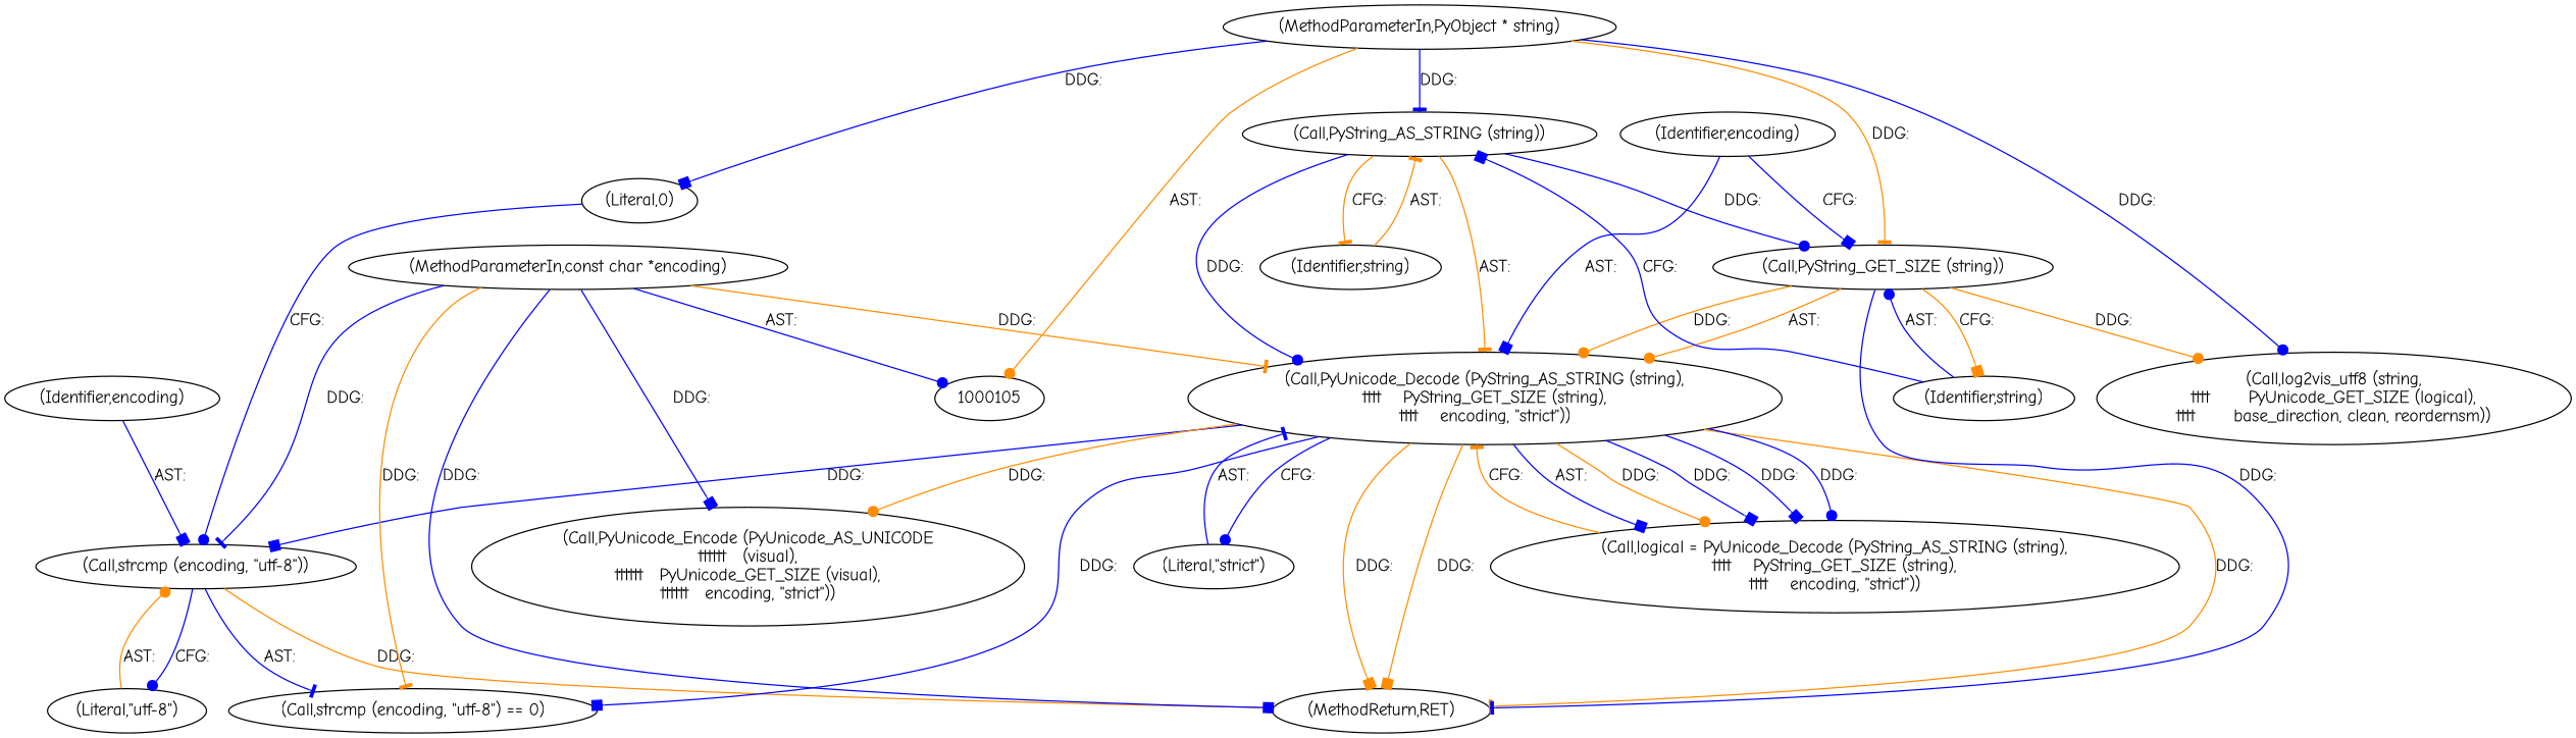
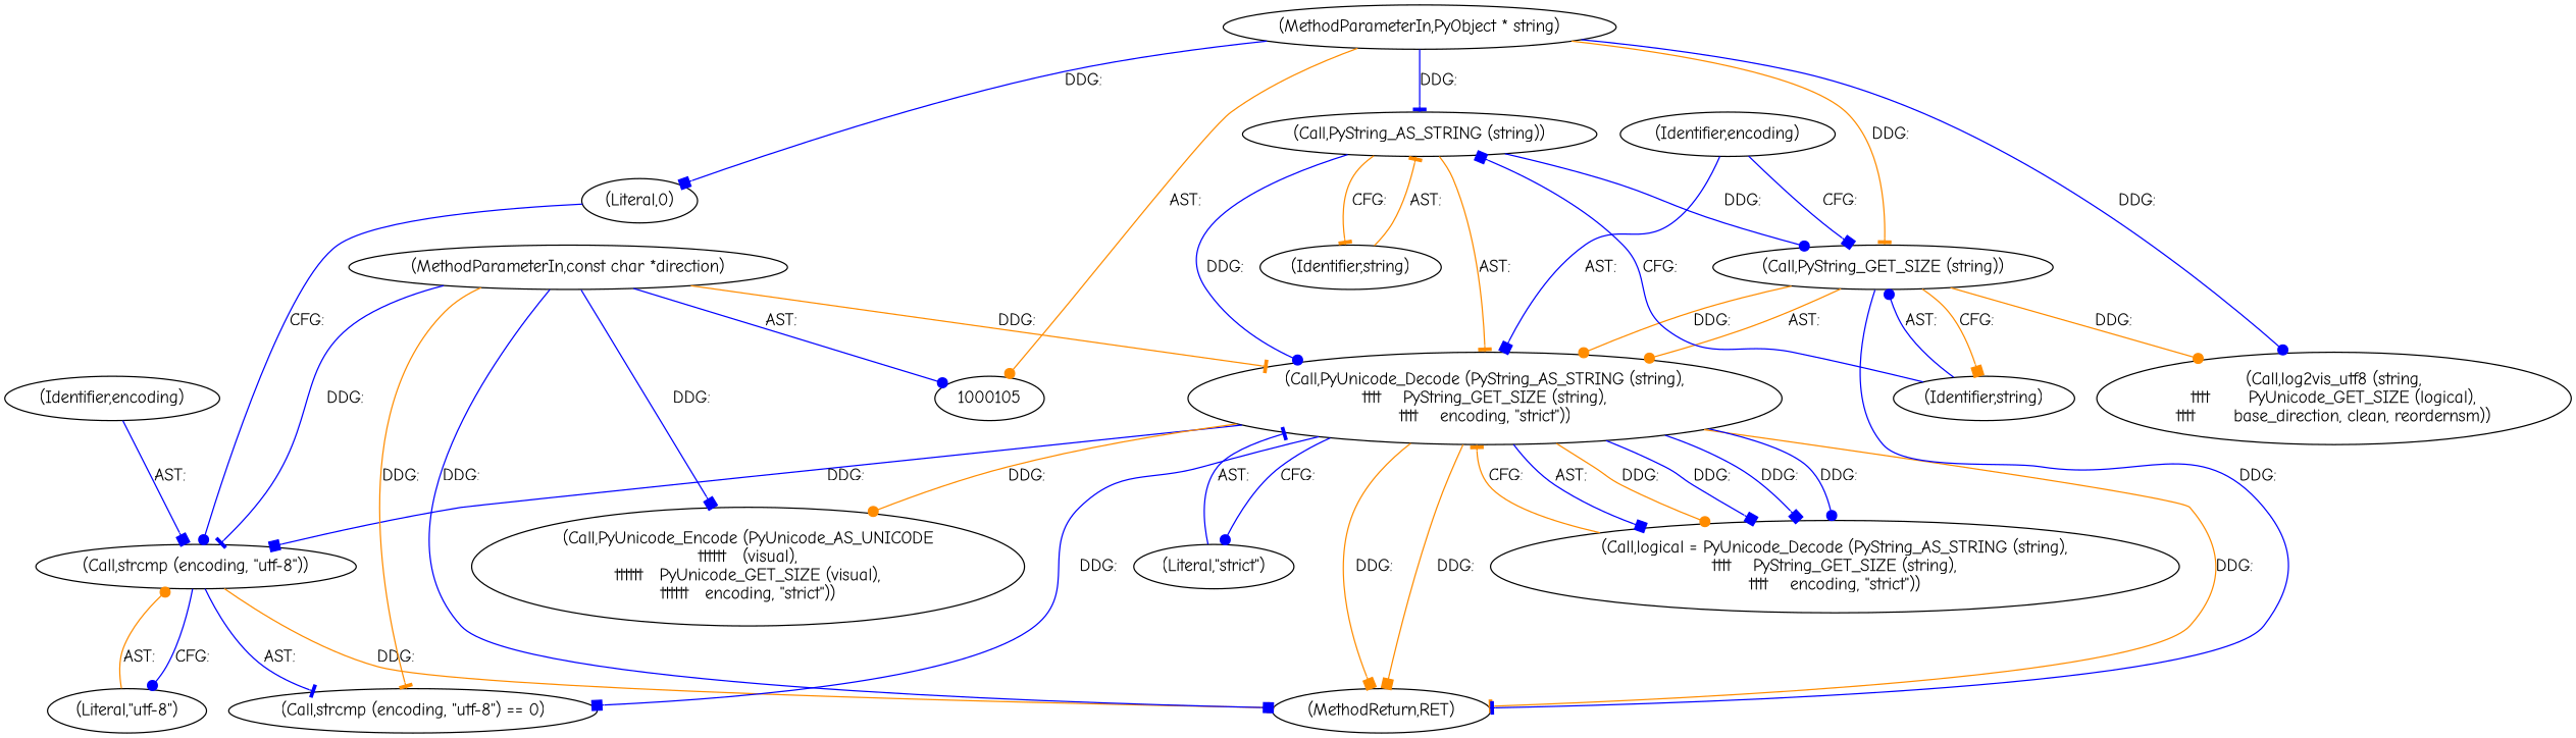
  digraph {
    fontname="Comic Neue"
    node [fontname="Comic Neue"]
    edge [arrowhead=dot color=blue fontname="Comic Neue"]
    n1 [label="(Call,strcmp (encoding, \"utf-8\"))"]
    n2 [label="(MethodReturn,RET)"]
    n3 [label="(Call,strcmp (encoding, \"utf-8\") == 0)"]
    n4 [label="(Literal,\"utf-8\")"]
    n5 [label="(Call,PyUnicode_Decode (PyString_AS_STRING (string),\n\t\t\t\t    PyString_GET_SIZE (string),\n\t\t\t\t    encoding, \"strict\"))"]
    n6 [label="(Call,logical = PyUnicode_Decode (PyString_AS_STRING (string),\n\t\t\t\t    PyString_GET_SIZE (string),\n\t\t\t\t    encoding, \"strict\"))"]
    n7 [label="(Literal,\"strict\")"]
    n8 [label="(Call,PyUnicode_Encode (PyUnicode_AS_UNICODE\n\t\t\t\t\t\t   (visual),\n\t\t\t\t\t\t   PyUnicode_GET_SIZE (visual),\n\t\t\t\t\t\t   encoding, \"strict\"))"]
    n9 [label="(Call,PyString_AS_STRING (string))"]
    n10 [label="(Call,PyString_GET_SIZE (string))"]
    n11 [label="(Identifier,string)"]
    n12 [label="(Call,log2vis_utf8 (string,\n\t\t\t\t       PyUnicode_GET_SIZE (logical),\n\t\t\t\t       base_direction, clean, reordernsm))"]
    n13 [label="(Identifier,string)"]
    n14 [label="(MethodParameterIn,PyObject * string)"]
    1000105
    n16 [label="(Literal,0)"]
-   n17 [label="(MethodParameterIn,const char *encoding)"]
+   n17 [label="(MethodParameterIn,const char *direction)"]
    n18 [label="(Identifier,encoding)"]
    n19 [label="(Identifier,encoding)"]
    n1 -> n2 [color=darkorange label="DDG: "]
    n1 -> n3 [arrowhead=tee label="AST: "]
    n1 -> n4 [label="CFG: "]
    n4 -> n1 [color=darkorange label="AST: "]
    n5 -> n1 [arrowhead=box label="DDG: "]
    n5 -> n2 [arrowhead=box color=darkorange label="DDG: "]
    n5 -> n2 [arrowhead=box color=darkorange label="DDG: "]
    n5 -> n2 [arrowhead=tee color=darkorange label="DDG: "]
    n5 -> n3 [arrowhead=box label="DDG: "]
    n5 -> n6 [arrowhead=box label="AST: "]
    n5 -> n6 [color=darkorange label="DDG: "]
    n5 -> n6 [arrowhead=box label="DDG: "]
    n5 -> n6 [arrowhead=box label="DDG: "]
    n5 -> n6 [label="DDG: "]
    n5 -> n7 [label="CFG: "]
    n5 -> n8 [color=darkorange label="DDG: "]
    n6 -> n5 [arrowhead=tee color=darkorange label="CFG: "]
    n7 -> n5 [arrowhead=tee label="AST: "]
    n9 -> n5 [arrowhead=tee color=darkorange label="AST: "]
    n9 -> n5 [label="DDG: "]
    n9 -> n10 [label="DDG: "]
    n9 -> n11 [arrowhead=tee color=darkorange label="CFG: "]
    n10 -> n2 [arrowhead=tee label="DDG: "]
    n10 -> n5 [color=darkorange label="AST: "]
    n10 -> n5 [color=darkorange label="DDG: "]
    n10 -> n12 [color=darkorange label="DDG: "]
    n10 -> n13 [arrowhead=box color=darkorange label="CFG: "]
    n11 -> n9 [arrowhead=tee color=darkorange label="AST: "]
    n13 -> n9 [arrowhead=box label="CFG: "]
    n13 -> n10 [label="AST: "]
    n14 -> n9 [arrowhead=tee label="DDG: "]
    n14 -> n10 [arrowhead=tee color=darkorange label="DDG: "]
    n14 -> n12 [label="DDG: "]
    n14 -> 1000105 [color=darkorange label="AST: "]
    n14 -> n16 [arrowhead=box label="DDG: "]
    n16 -> n1 [label="CFG: "]
    n17 -> n1 [arrowhead=tee label="DDG: "]
    n17 -> n2 [arrowhead=box label="DDG: "]
    n17 -> n3 [arrowhead=tee color=darkorange label="DDG: "]
    n17 -> n5 [arrowhead=tee color=darkorange label="DDG: "]
    n17 -> n8 [arrowhead=box label="DDG: "]
    n17 -> 1000105 [label="AST: "]
    n18 -> n5 [arrowhead=box label="AST: "]
    n18 -> n10 [arrowhead=box label="CFG: "]
    n19 -> n1 [arrowhead=box label="AST: "]
  }
